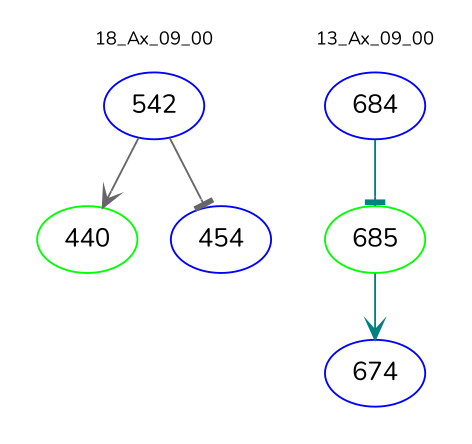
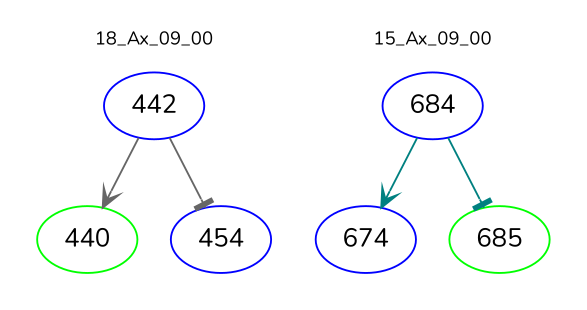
  digraph {
    fontname=Nunito
    node [color=blue fontname=Nunito]
    edge [arrowhead=vee color=gray40 fontname=Nunito]
-   n1 [label=542]
+   n1 [label=442]
    n2 [color=green label=440]
    n3 [label=454]
    n4 [label=684]
    n5 [label=674]
    n6 [color=green label=685]
    subgraph cluster_1 {
      color=white
      fontsize=10
      label="18_Ax_09_00"
      n1
      n2
      n3
    }
    subgraph cluster_2 {
      color=white
      fontsize=10
-     label="13_Ax_09_00"
+     label="15_Ax_09_00"
      n4
      n5
      n6
    }
    n1 -> n2
    n1 -> n3 [arrowhead=tee]
-   n6 -> n5 [color=teal]
+   n4 -> n5 [color=teal]
    n4 -> n6 [arrowhead=tee color=teal]
  }
